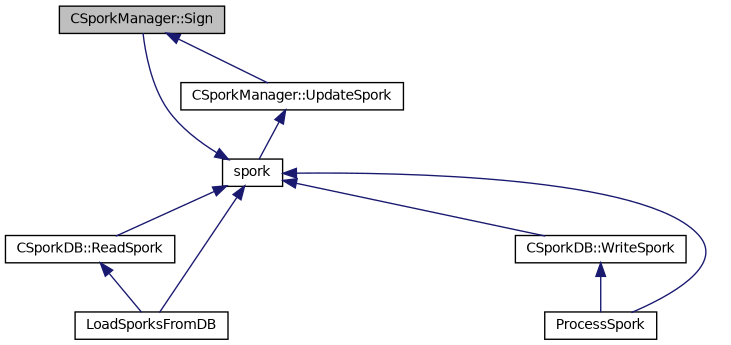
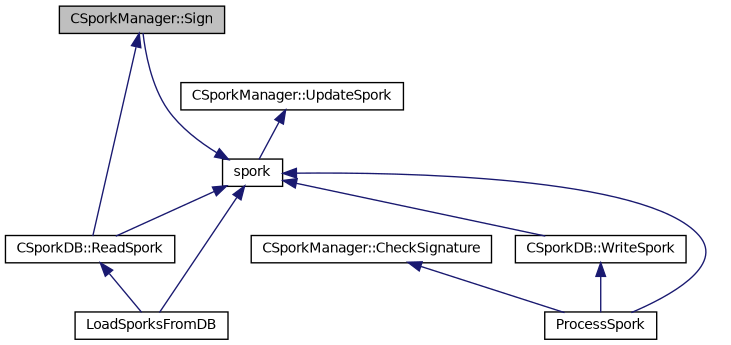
  digraph {
    rankdir=TB
    node [color=black fillcolor=white fontname=Helvetica fontsize=10 shape=record style=filled]
    edge [color=midnightblue dir=back fontname=Helvetica fontsize=10 labelfontname=Helvetica labelfontsize=10 style=solid]
    n1 [fillcolor=grey75 fontcolor=black height=0.2 label="CSporkManager::Sign" width=0.4]
    n2 [height=0.2 label="CSporkManager::UpdateSpork" width=0.4]
    n3 [height=0.2 label=spork width=0.4]
    n4 [height=0.2 label=LoadSporksFromDB width=0.4]
    n5 [height=0.2 label=ProcessSpork width=0.4]
    n6 [height=0.2 label="CSporkDB::WriteSpork" width=0.4]
    n7 [height=0.2 label="CSporkDB::ReadSpork" width=0.4]
-   n1 -> n2
+   n8 [height=0.2 label="CSporkManager::CheckSignature" width=0.4]
+   n1 -> n7
    n2 -> n3
    n3 -> n1
    n3 -> n4
    n3 -> n5
    n3 -> n6
    n3 -> n7
    n6 -> n5
    n7 -> n4
+   n8 -> n5
  }
